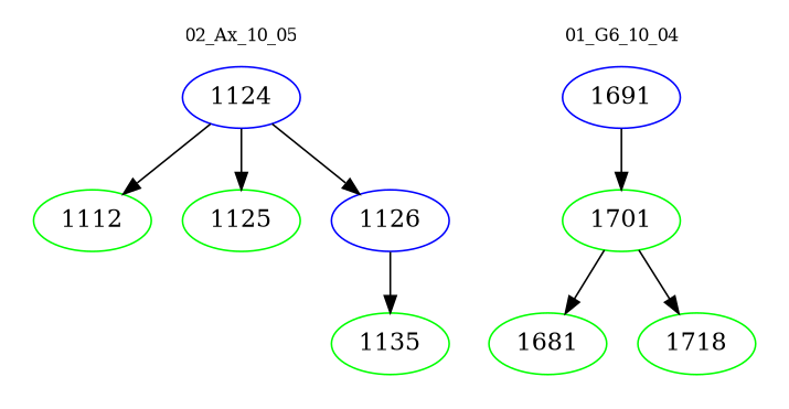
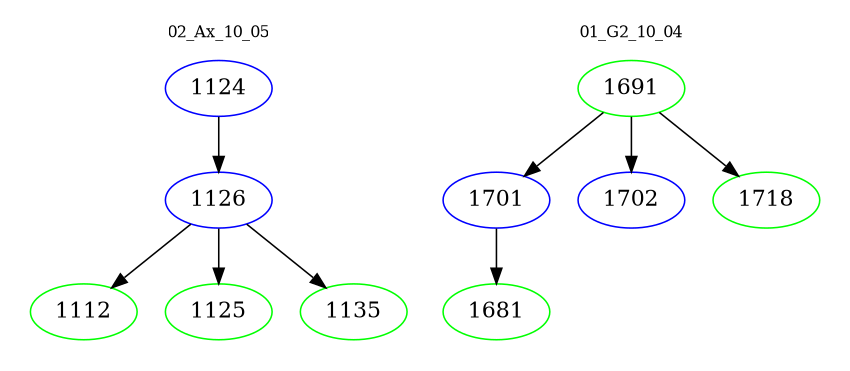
  digraph {
    node [color=blue]
    edge [color=black]
    n1 [label=1124]
    n2 [color=green label=1112]
    n3 [color=green label=1125]
    n4 [label=1126]
    n5 [color=green label=1135]
-   n6 [label=1691]
+   n6 [color=green label=1691]
    n7 [color=green label=1681]
-   n8 [color=green label=1701]
+   n8 [label=1701]
+   n9 [label=1702]
    n10 [color=green label=1718]
    subgraph cluster_1 {
      color=white
      fontsize=10
      label="02_Ax_10_05"
      n1
      n2
      n3
      n4
      n5
    }
    subgraph cluster_2 {
      color=white
      fontsize=10
-     label="01_G6_10_04"
+     label="01_G2_10_04"
      n6
      n7
      n8
+     n9
      n10
    }
-   n1 -> n2
-   n1 -> n3
+   n4 -> n2
+   n4 -> n3
    n1 -> n4
    n4 -> n5
    n6 -> n8
+   n6 -> n9
    n8 -> n7
-   n8 -> n10
+   n6 -> n10
  }
